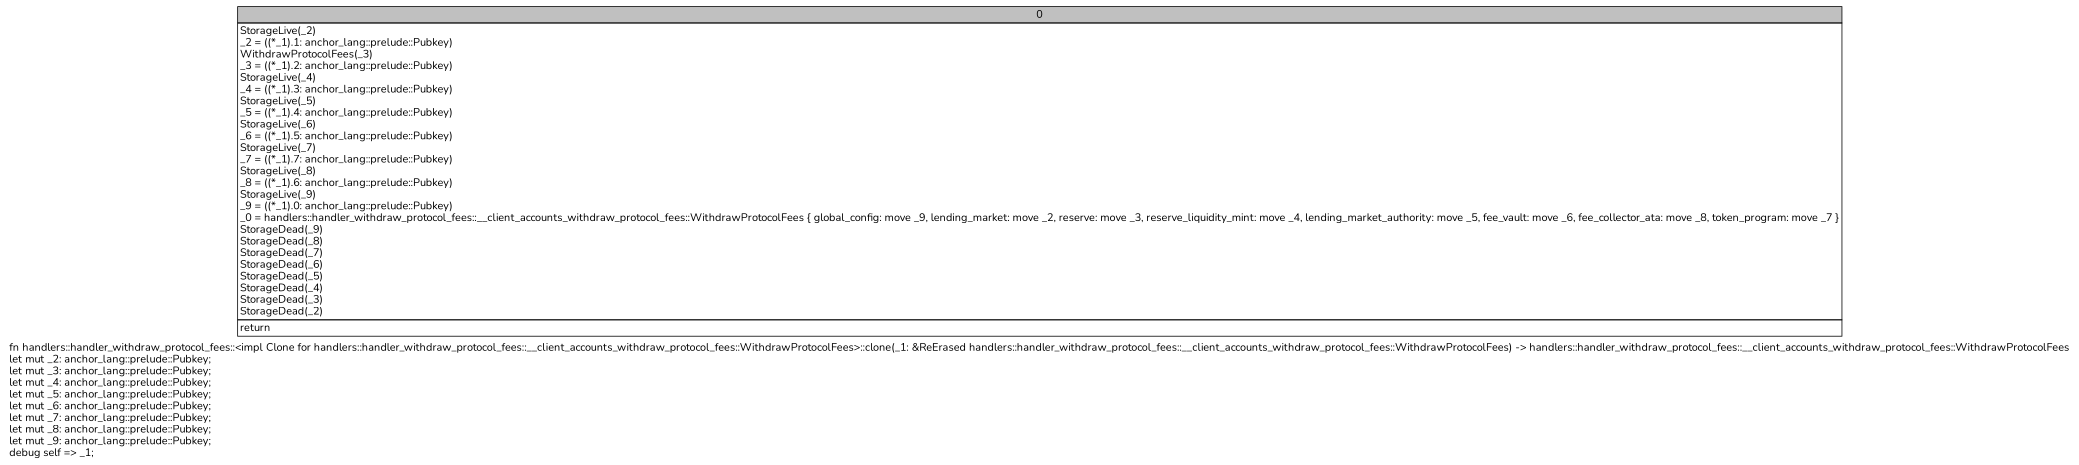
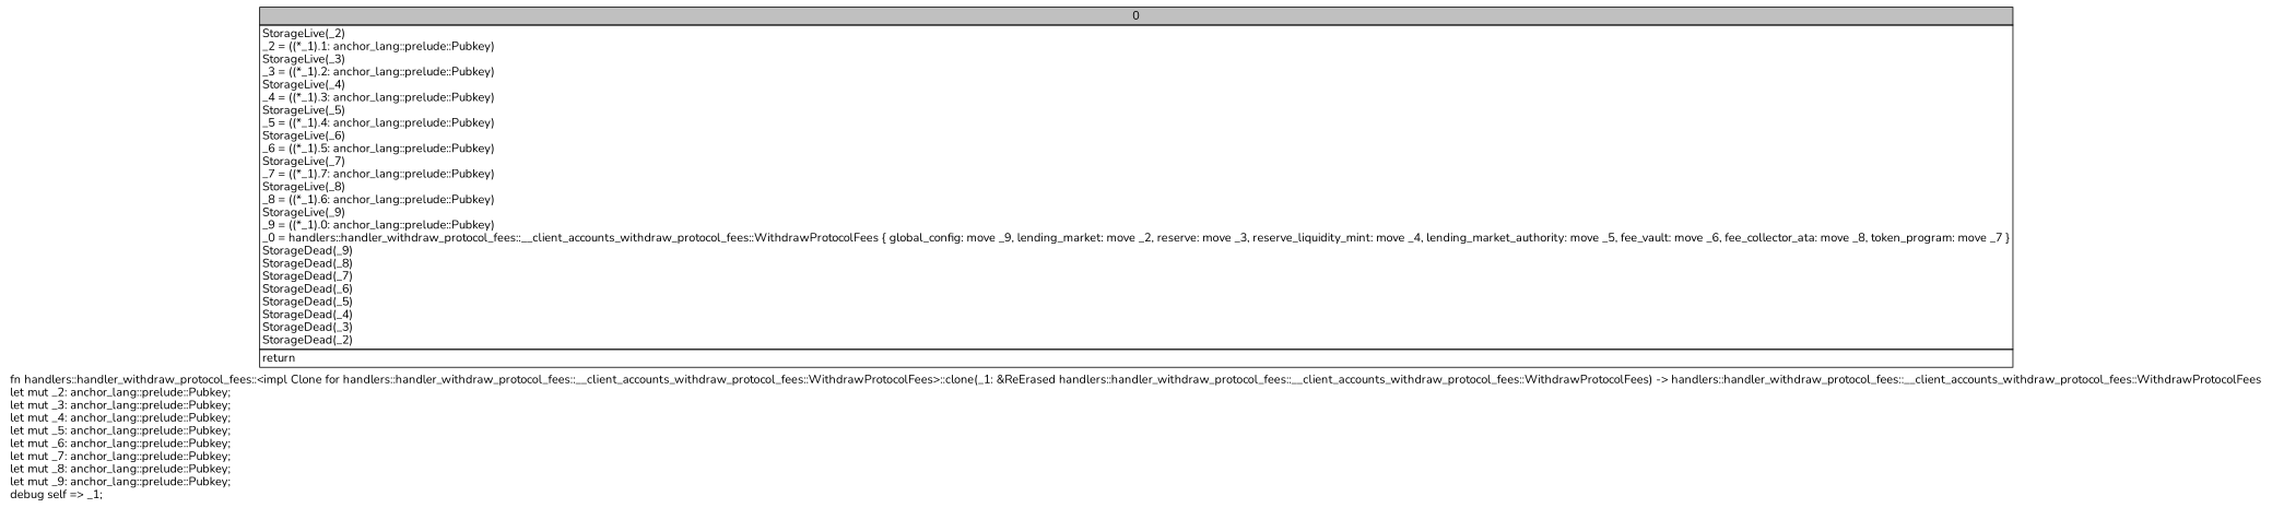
  digraph {
    fontname=Nunito
    label=<fn handlers::handler_withdraw_protocol_fees::&lt;impl Clone for handlers::handler_withdraw_protocol_fees::__client_accounts_withdraw_protocol_fees::WithdrawProtocolFees&gt;::clone(_1: &amp;ReErased handlers::handler_withdraw_protocol_fees::__client_accounts_withdraw_protocol_fees::WithdrawProtocolFees) -&gt; handlers::handler_withdraw_protocol_fees::__client_accounts_withdraw_protocol_fees::WithdrawProtocolFees<br align="left"/>let mut _2: anchor_lang::prelude::Pubkey;<br align="left"/>let mut _3: anchor_lang::prelude::Pubkey;<br align="left"/>let mut _4: anchor_lang::prelude::Pubkey;<br align="left"/>let mut _5: anchor_lang::prelude::Pubkey;<br align="left"/>let mut _6: anchor_lang::prelude::Pubkey;<br align="left"/>let mut _7: anchor_lang::prelude::Pubkey;<br align="left"/>let mut _8: anchor_lang::prelude::Pubkey;<br align="left"/>let mut _9: anchor_lang::prelude::Pubkey;<br align="left"/>debug self =&gt; _1;<br align="left"/>>
-   n1 [fontname=Nunito label=<<table border="0" cellborder="1" cellspacing="0"><tr><td bgcolor="gray" align="center" colspan="1">0</td></tr><tr><td align="left" balign="left">StorageLive(_2)<br/>_2 = ((*_1).1: anchor_lang::prelude::Pubkey)<br/>WithdrawProtocolFees(_3)<br/>_3 = ((*_1).2: anchor_lang::prelude::Pubkey)<br/>StorageLive(_4)<br/>_4 = ((*_1).3: anchor_lang::prelude::Pubkey)<br/>StorageLive(_5)<br/>_5 = ((*_1).4: anchor_lang::prelude::Pubkey)<br/>StorageLive(_6)<br/>_6 = ((*_1).5: anchor_lang::prelude::Pubkey)<br/>StorageLive(_7)<br/>_7 = ((*_1).7: anchor_lang::prelude::Pubkey)<br/>StorageLive(_8)<br/>_8 = ((*_1).6: anchor_lang::prelude::Pubkey)<br/>StorageLive(_9)<br/>_9 = ((*_1).0: anchor_lang::prelude::Pubkey)<br/>_0 = handlers::handler_withdraw_protocol_fees::__client_accounts_withdraw_protocol_fees::WithdrawProtocolFees { global_config: move _9, lending_market: move _2, reserve: move _3, reserve_liquidity_mint: move _4, lending_market_authority: move _5, fee_vault: move _6, fee_collector_ata: move _8, token_program: move _7 }<br/>StorageDead(_9)<br/>StorageDead(_8)<br/>StorageDead(_7)<br/>StorageDead(_6)<br/>StorageDead(_5)<br/>StorageDead(_4)<br/>StorageDead(_3)<br/>StorageDead(_2)<br/></td></tr><tr><td align="left">return</td></tr></table>> shape=none]
+   n1 [fontname=Nunito label=<<table border="0" cellborder="1" cellspacing="0"><tr><td bgcolor="gray" align="center" colspan="1">0</td></tr><tr><td align="left" balign="left">StorageLive(_2)<br/>_2 = ((*_1).1: anchor_lang::prelude::Pubkey)<br/>StorageLive(_3)<br/>_3 = ((*_1).2: anchor_lang::prelude::Pubkey)<br/>StorageLive(_4)<br/>_4 = ((*_1).3: anchor_lang::prelude::Pubkey)<br/>StorageLive(_5)<br/>_5 = ((*_1).4: anchor_lang::prelude::Pubkey)<br/>StorageLive(_6)<br/>_6 = ((*_1).5: anchor_lang::prelude::Pubkey)<br/>StorageLive(_7)<br/>_7 = ((*_1).7: anchor_lang::prelude::Pubkey)<br/>StorageLive(_8)<br/>_8 = ((*_1).6: anchor_lang::prelude::Pubkey)<br/>StorageLive(_9)<br/>_9 = ((*_1).0: anchor_lang::prelude::Pubkey)<br/>_0 = handlers::handler_withdraw_protocol_fees::__client_accounts_withdraw_protocol_fees::WithdrawProtocolFees { global_config: move _9, lending_market: move _2, reserve: move _3, reserve_liquidity_mint: move _4, lending_market_authority: move _5, fee_vault: move _6, fee_collector_ata: move _8, token_program: move _7 }<br/>StorageDead(_9)<br/>StorageDead(_8)<br/>StorageDead(_7)<br/>StorageDead(_6)<br/>StorageDead(_5)<br/>StorageDead(_4)<br/>StorageDead(_3)<br/>StorageDead(_2)<br/></td></tr><tr><td align="left">return</td></tr></table>> shape=none]
  }
